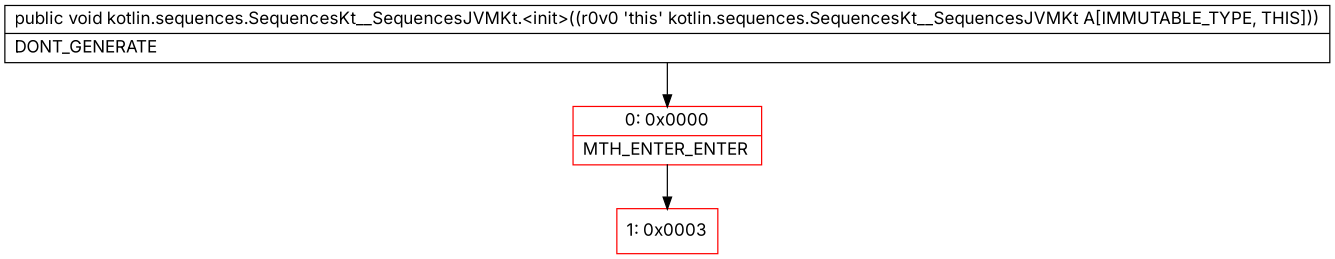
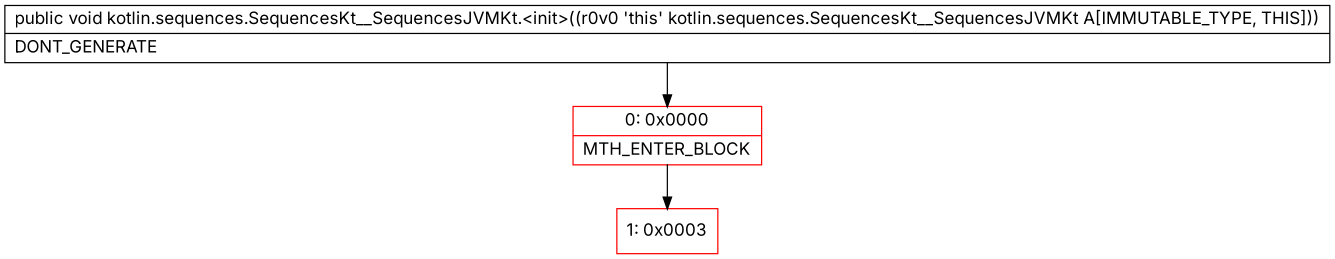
  digraph {
    fontname=Inter
    node [color=red shape=record fontname=Inter]
    edge [fontname=Inter]
-   n1 [label="{0\:\ 0x0000|MTH_ENTER_ENTER\l}"]
+   n1 [label="{0\:\ 0x0000|MTH_ENTER_BLOCK\l}"]
    n2 [label="{1\:\ 0x0003}"]
    n3 [label="{public void kotlin.sequences.SequencesKt__SequencesJVMKt.\<init\>((r0v0 'this' kotlin.sequences.SequencesKt__SequencesJVMKt A[IMMUTABLE_TYPE, THIS]))  | DONT_GENERATE\l}" color=""]
    subgraph cluster_1 {
      label="R(0)"
    }
    n1 -> n2
    n3 -> n1
  }
